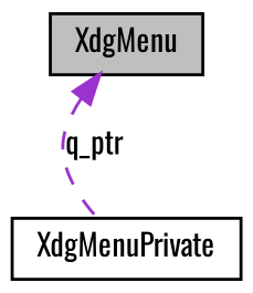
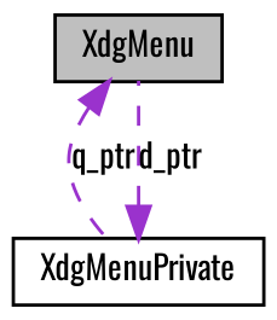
  digraph {
    fontname=Oswald
    node [color=black fontname=Oswald fontsize=10 shape=record style=filled]
    edge [color=darkorchid3 dir=back fontname=Oswald fontsize=10 labelfontname=Helvetica labelfontsize=10 style=dashed]
    n1 [fillcolor=grey75 fontcolor=black height=0.2 label=XdgMenu width=0.4]
    n2 [fillcolor=white height=0.2 label=XdgMenuPrivate width=0.4]
    n1 -> n2 [label=q_ptr]
+   n2 -> n1 [label=d_ptr]
  }
